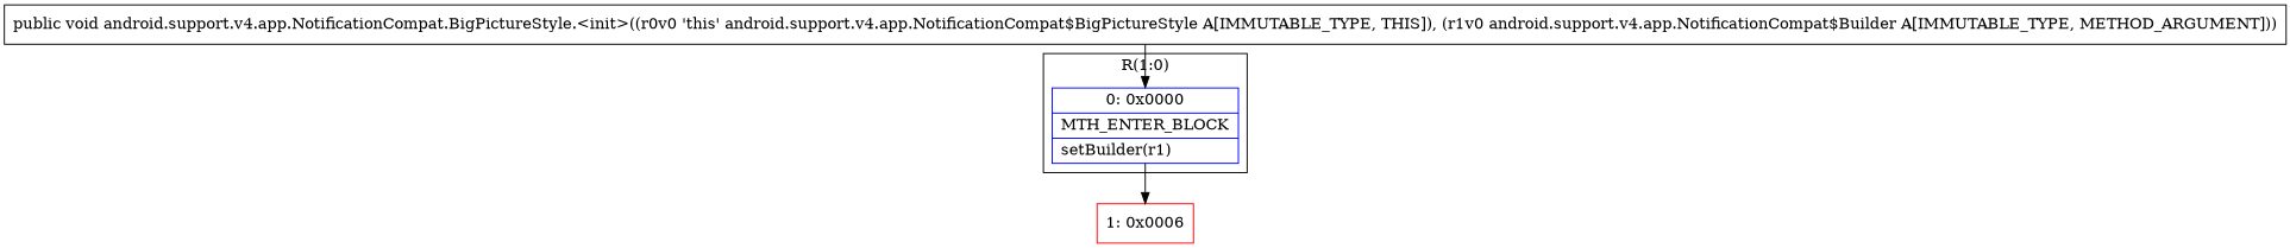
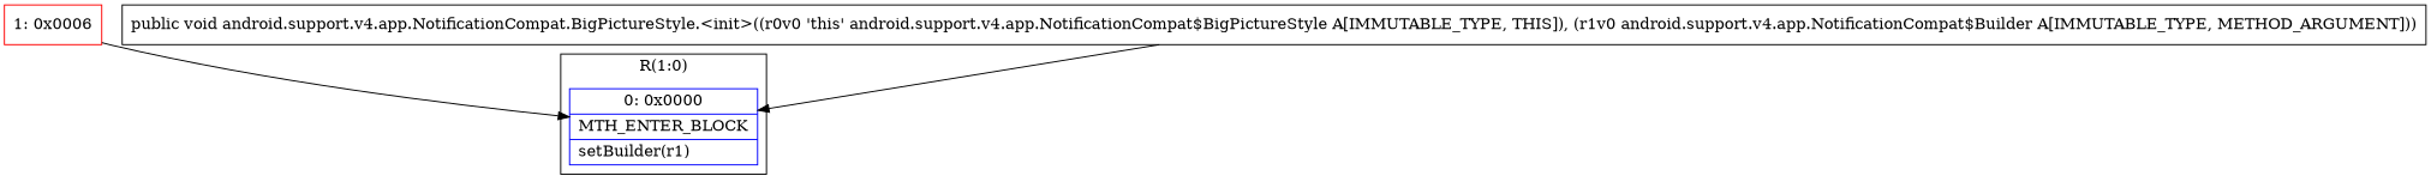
  digraph {
    node [shape=record]
    n1 [color=blue label="{0\:\ 0x0000|MTH_ENTER_BLOCK\l|setBuilder(r1)\l}"]
    n2 [color=red label="{1\:\ 0x0006}"]
    n3 [label="{public void android.support.v4.app.NotificationCompat.BigPictureStyle.\<init\>((r0v0 'this' android.support.v4.app.NotificationCompat$BigPictureStyle A[IMMUTABLE_TYPE, THIS]), (r1v0 android.support.v4.app.NotificationCompat$Builder A[IMMUTABLE_TYPE, METHOD_ARGUMENT])) }"]
    subgraph cluster_1 {
      label="R(1:0)"
      n1
    }
-   n1 -> n2
+   n2 -> n1
    n3 -> n1
  }
